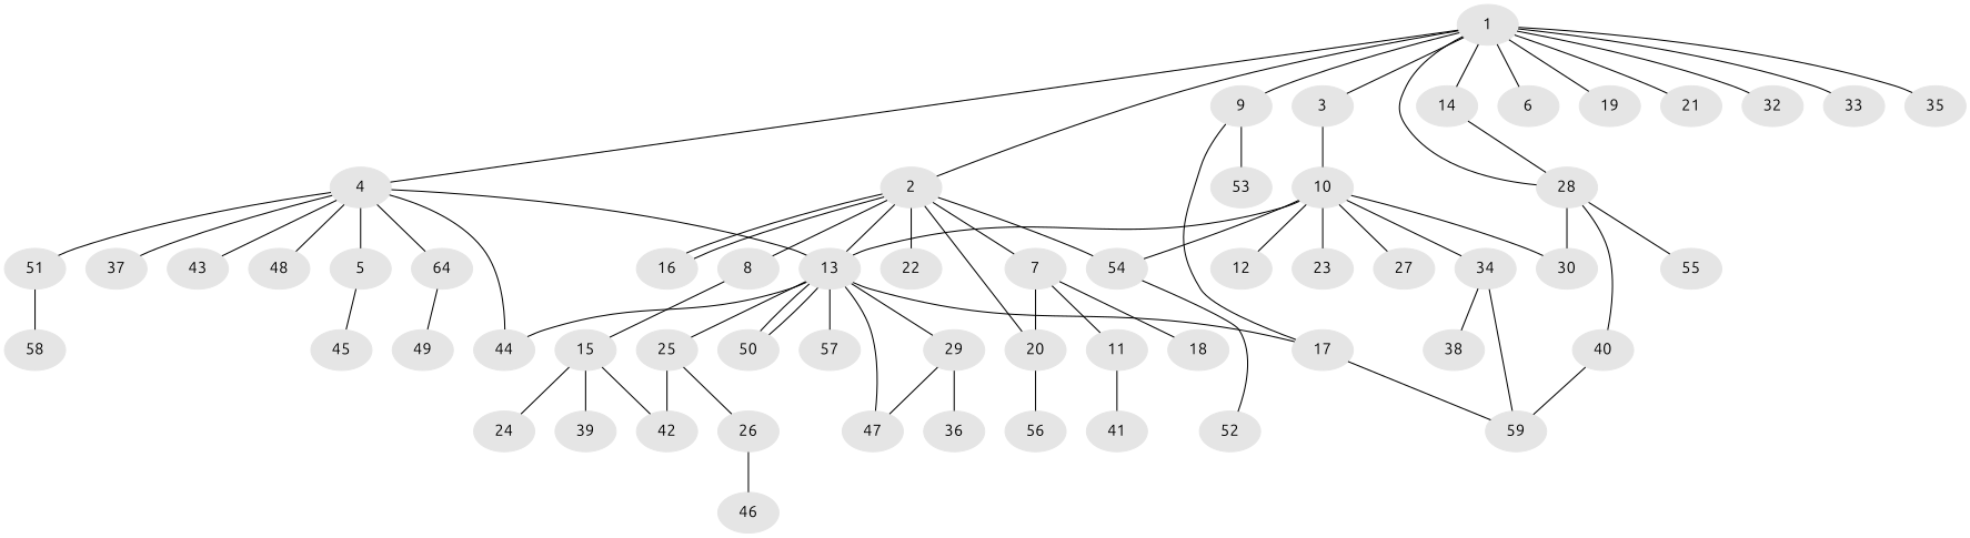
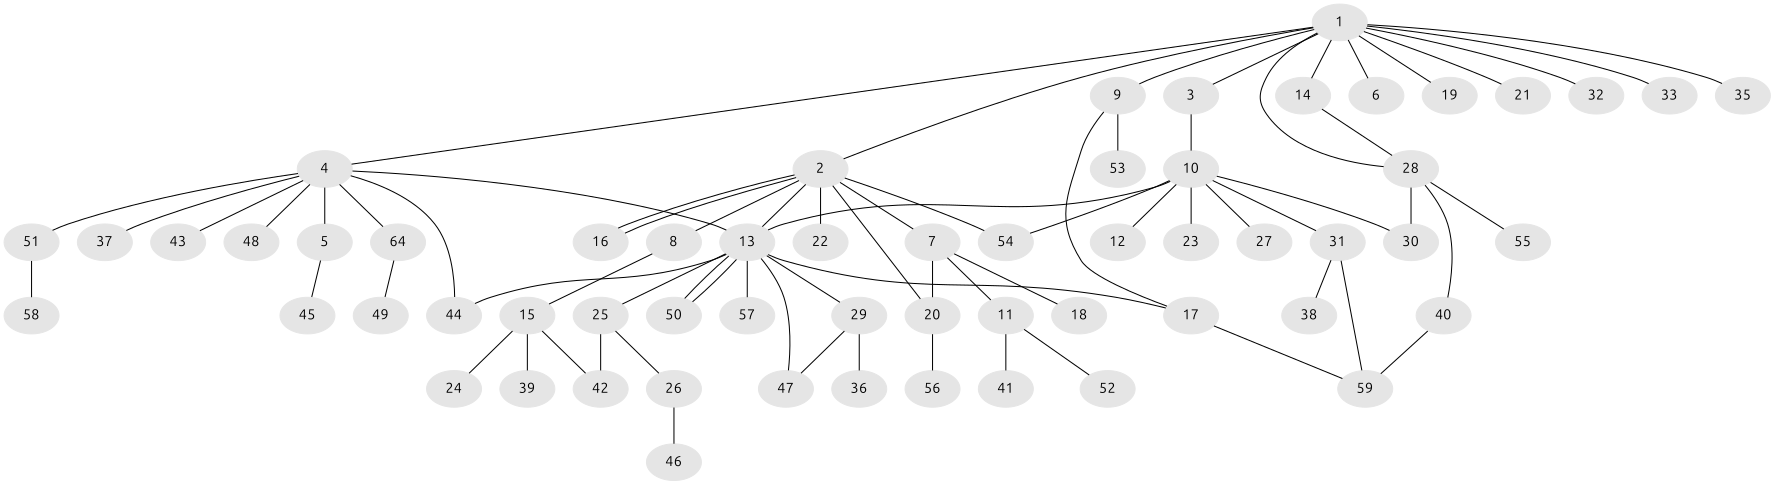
  graph {
    fontname=Ubuntu
    node [color=gray90 fontname=Ubuntu style=filled]
    edge [fontname=Ubuntu]
    1
    2
    3
    4
    6
    9
    14
    19
    21
    28
    32
    33
    35
    7
    8
    13
    16
    20
    22
    54
    10
    5
    n23 [label=64]
    37
    43
    44
    48
    51
    17
    53
    30
    40
    55
    11
    18
    15
    25
    29
    47
    50
    57
    56
    12
    23
    27
-   31 [label=34]
+   31
    45
    49
    58
    41
    52
    39
    42
    24
    59
    38
    26
    36
    46
    1 -- 2
    1 -- 3
    1 -- 4
    1 -- 6
    1 -- 9
    1 -- 14
    1 -- 19
    1 -- 21
    1 -- 28
    1 -- 32
    1 -- 33
    1 -- 35
    2 -- 7
    2 -- 8
    2 -- 13
    2 -- 16
    2 -- 16
    2 -- 20
    2 -- 22
    2 -- 54
    3 -- 10
    4 -- 13
    4 -- 5
    4 -- n23
    4 -- 37
    4 -- 43
    4 -- 44
    4 -- 48
    4 -- 51
    9 -- 17
    9 -- 53
    14 -- 28
    28 -- 30
    28 -- 40
    28 -- 55
    7 -- 20
    7 -- 11
    7 -- 18
    8 -- 15
    13 -- 44
    13 -- 17
    13 -- 25
    13 -- 29
    13 -- 47
    13 -- 50
    13 -- 50
    13 -- 57
    20 -- 56
    10 -- 13
    10 -- 54
    10 -- 30
    10 -- 12
    10 -- 23
    10 -- 27
    10 -- 31
    5 -- 45
    n23 -- 49
    51 -- 58
    17 -- 59
    40 -- 59
    11 -- 41
-   54 -- 52
+   11 -- 52
    15 -- 39
    15 -- 42
    15 -- 24
    25 -- 42
    25 -- 26
    29 -- 47
    29 -- 36
    31 -- 59
    31 -- 38
    26 -- 46
  }
